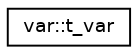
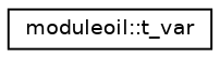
  digraph {
    rankdir=LR
-   n1 [color=black fillcolor=white fontname=Helvetica fontsize=10 height=0.2 label="var::t_var" shape=record style=filled width=0.4]
+   n1 [color=black fillcolor=white fontname=Helvetica fontsize=10 height=0.2 label="moduleoil::t_var" shape=record style=filled width=0.4]
  }
